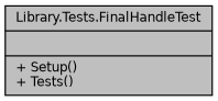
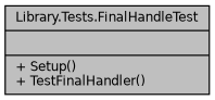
  digraph {
-   n1 [color=black fillcolor=grey75 fontcolor=black fontname=Helvetica fontsize=10 height=0.2 label="{Library.Tests.FinalHandleTest\n||+ Setup()\l+ Tests()\l}" shape=record style=filled width=0.4]
+   n1 [color=black fillcolor=grey75 fontcolor=black fontname=Helvetica fontsize=10 height=0.2 label="{Library.Tests.FinalHandleTest\n||+ Setup()\l+ TestFinalHandler()\l}" shape=record style=filled width=0.4]
  }
